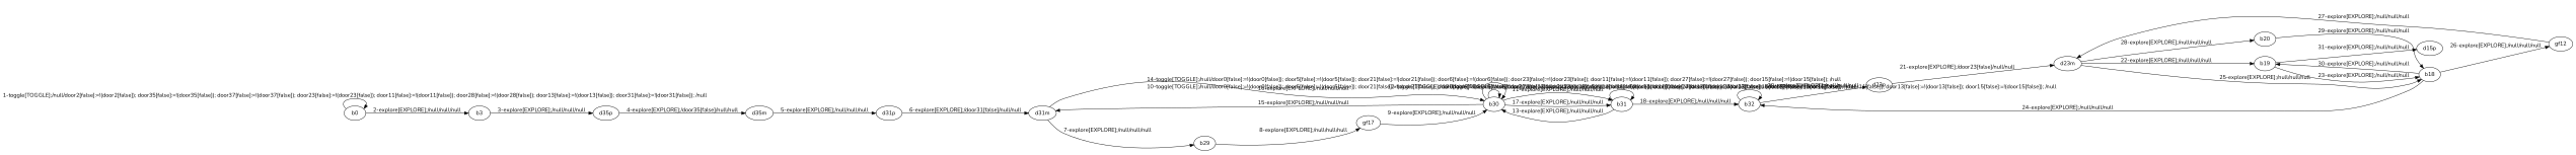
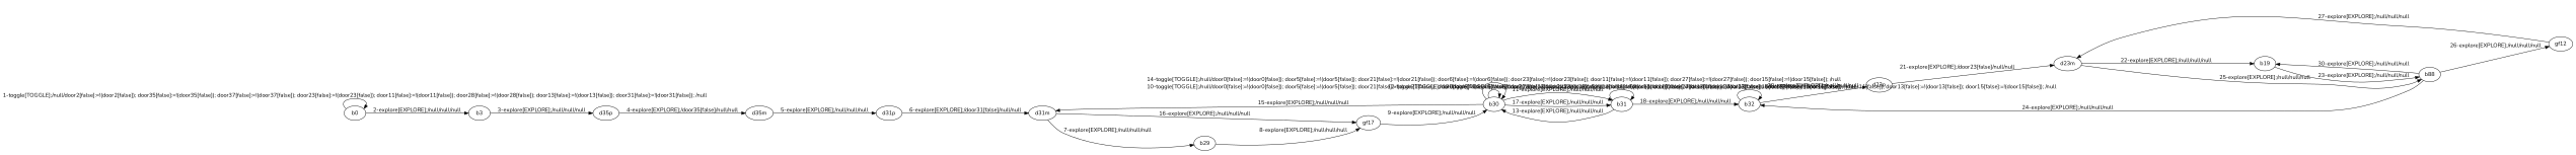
  digraph {
    fontname=Nunito
    rankdir=LR
    node [fontname=Nunito]
    edge [fontname=Nunito]
    b0
    n2 [label=b3]
    d35p
    d35m
    d31p
    d31m
    b29
    b30
    gf17
    b31
    b32
    d23p
    d23m
    b19
-   b18
-   b20
-   d15p
+   b18 [label=b88]
    gf12
    b0 -> b0 [label="1-toggle[TOGGLE];/null/door2[false]:=!(door2[false]); door35[false]:=!(door35[false]); door37[false]:=!(door37[false]); door23[false]:=!(door23[false]); door11[false]:=!(door11[false]); door28[false]:=!(door28[false]); door13[false]:=!(door13[false]); door31[false]:=!(door31[false]); /null"]
    b0 -> n2 [label="2-explore[EXPLORE];/null/null/null"]
    n2 -> d35p [label="3-explore[EXPLORE];/null/null/null"]
    d35p -> d35m [label="4-explore[EXPLORE];/door35[false]/null/null"]
    d35m -> d31p [label="5-explore[EXPLORE];/null/null/null"]
    d31p -> d31m [label="6-explore[EXPLORE];/door31[false]/null/null"]
    d31m -> b29 [label="7-explore[EXPLORE];/null/null/null"]
-   d31m -> b30 [label="16-explore[EXPLORE];/null/null/null"]
+   d31m -> gf17 [label="16-explore[EXPLORE];/null/null/null"]
    b29 -> gf17 [label="8-explore[EXPLORE];/null/null/null"]
    b30 -> d31m [label="15-explore[EXPLORE];/null/null/null"]
    b30 -> b30 [label="10-toggle[TOGGLE];/null/door0[false]:=!(door0[false]); door5[false]:=!(door5[false]); door21[false]:=!(door21[false]); door6[false]:=!(door6[false]); door23[false]:=!(door23[false]); door11[false]:=!(door11[false]); door27[false]:=!(door27[false]); door15[false]:=!(door15[false]); /null"]
    b30 -> b30 [label="14-toggle[TOGGLE];/null/door0[false]:=!(door0[false]); door5[false]:=!(door5[false]); door21[false]:=!(door21[false]); door6[false]:=!(door6[false]); door23[false]:=!(door23[false]); door11[false]:=!(door11[false]); door27[false]:=!(door27[false]); door15[false]:=!(door15[false]); /null"]
    b30 -> b31 [label="11-explore[EXPLORE];/null/null/null"]
    b30 -> b31 [label="17-explore[EXPLORE];/null/null/null"]
    gf17 -> b30 [label="9-explore[EXPLORE];/null/null/null"]
    b31 -> b30 [label="13-explore[EXPLORE];/null/null/null"]
    b31 -> b31 [label="12-toggle[TOGGLE];/null/door6[false]:=!(door6[false]); door23[false]:=!(door23[false]); door11[false]:=!(door11[false]); door13[false]:=!(door13[false]); door15[false]:=!(door15[false]); /null"]
    b31 -> b32 [label="18-explore[EXPLORE];/null/null/null"]
    b32 -> b32 [label="19-toggle[TOGGLE];/null/door2[false]:=!(door2[false]); door5[false]:=!(door5[false]); door6[false]:=!(door6[false]); door23[false]:=!(door23[false]); door11[false]:=!(door11[false]); door13[false]:=!(door13[false]); door15[false]:=!(door15[false]); /null"]
    b32 -> d23p [label="20-explore[EXPLORE];/null/null/null"]
    d23p -> d23m [label="21-explore[EXPLORE];/door23[false]/null/null"]
    d23m -> b19 [label="22-explore[EXPLORE];/null/null/null"]
    d23m -> b18 [label="25-explore[EXPLORE];/null/null/null"]
-   d23m -> b20 [label="28-explore[EXPLORE];/null/null/null"]
    b19 -> b18 [label="23-explore[EXPLORE];/null/null/null"]
-   b19 -> d15p [label="31-explore[EXPLORE];/null/null/null"]
    b18 -> b32 [label="24-explore[EXPLORE];/null/null/null"]
    b18 -> b19 [label="30-explore[EXPLORE];/null/null/null"]
    b18 -> gf12 [label="26-explore[EXPLORE];/null/null/null"]
-   b20 -> b18 [label="29-explore[EXPLORE];/null/null/null"]
    gf12 -> d23m [label="27-explore[EXPLORE];/null/null/null"]
  }
